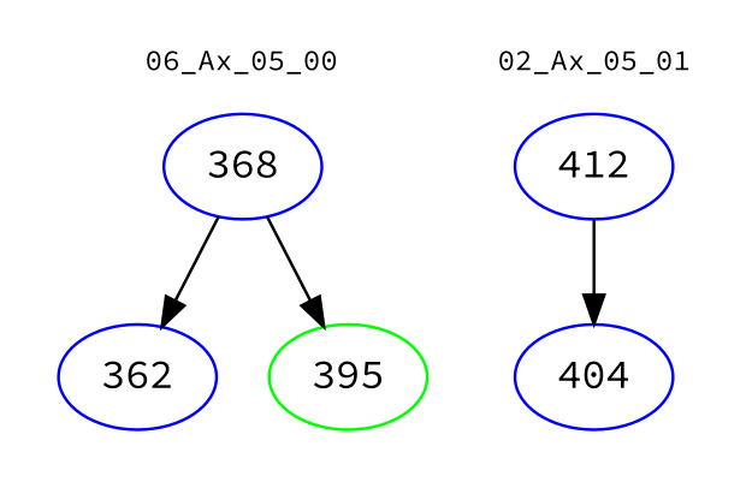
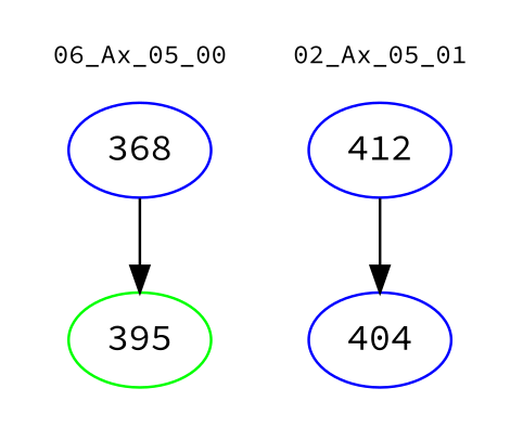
  digraph {
    fontname="Source Code Pro"
    node [color=blue fontname="Source Code Pro"]
    edge [color=black fontname="Source Code Pro"]
    n1 [label=368]
-   n2 [label=362]
    n3 [color=green label=395]
    n4 [label=412]
    n5 [label=404]
    subgraph cluster_1 {
      color=white
      fontsize=10
      label="06_Ax_05_00"
      n1
-     n2
      n3
    }
    subgraph cluster_2 {
      color=white
      fontsize=10
      label="02_Ax_05_01"
      n4
      n5
    }
-   n1 -> n2
    n1 -> n3
    n4 -> n5
  }
